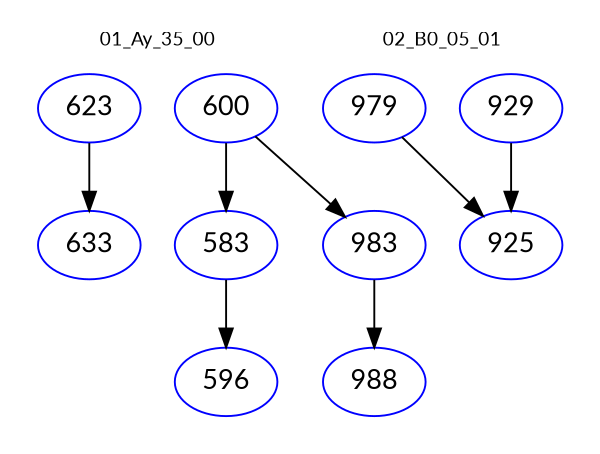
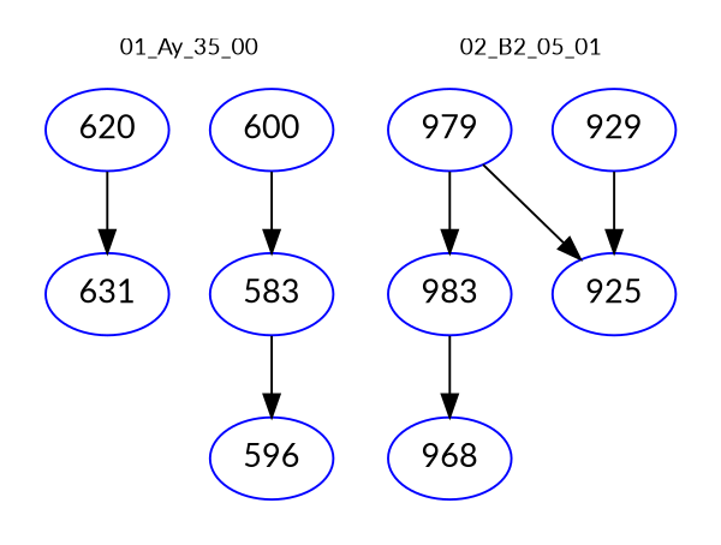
  digraph {
    fontname=Lato
    node [color=blue fontname=Lato]
    edge [color=black fontname=Lato]
    n1 [label=600]
    n2 [label=583]
-   n3 [label=623]
+   n3 [label=620]
    n4 [label=596]
-   n5 [label=633]
+   n5 [label=631]
    n6 [label=979]
    n7 [label=929]
    n8 [label=983]
    n9 [label=925]
-   n10 [label=988]
+   n10 [label=968]
    subgraph cluster_1 {
      color=white
      fontsize=10
      label="01_Ay_35_00"
      n1
      n2
      n3
      n4
      n5
    }
    subgraph cluster_2 {
      color=white
      fontsize=10
-     label="02_B0_05_01"
+     label="02_B2_05_01"
      n6
      n7
      n8
      n9
      n10
    }
    n1 -> n2
    n2 -> n4
    n3 -> n5
-   n1 -> n8
+   n6 -> n8
    n6 -> n9
    n7 -> n9
    n8 -> n10
  }
